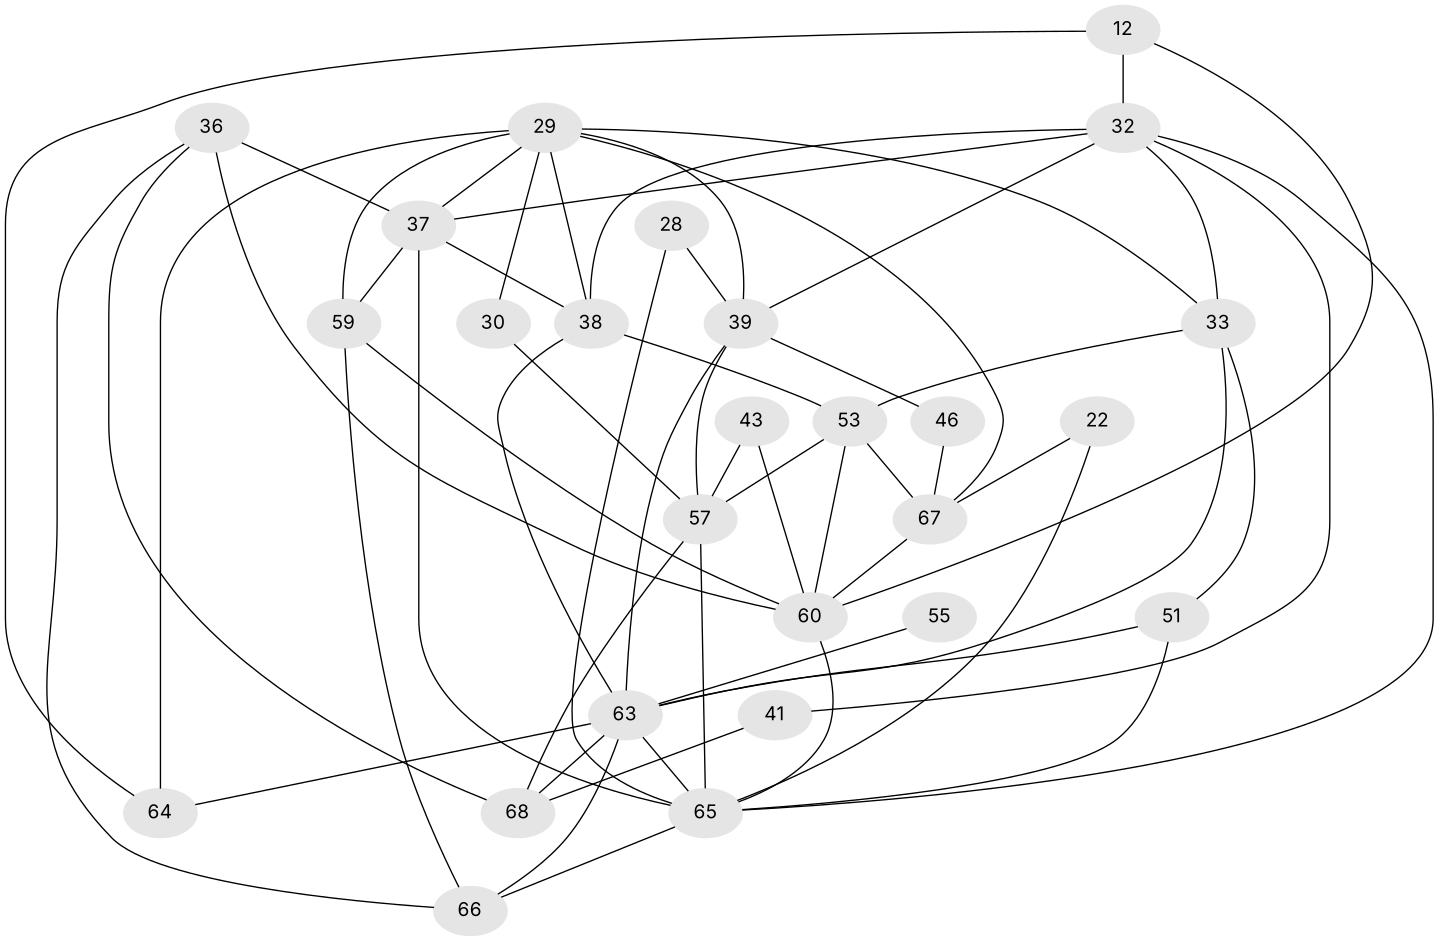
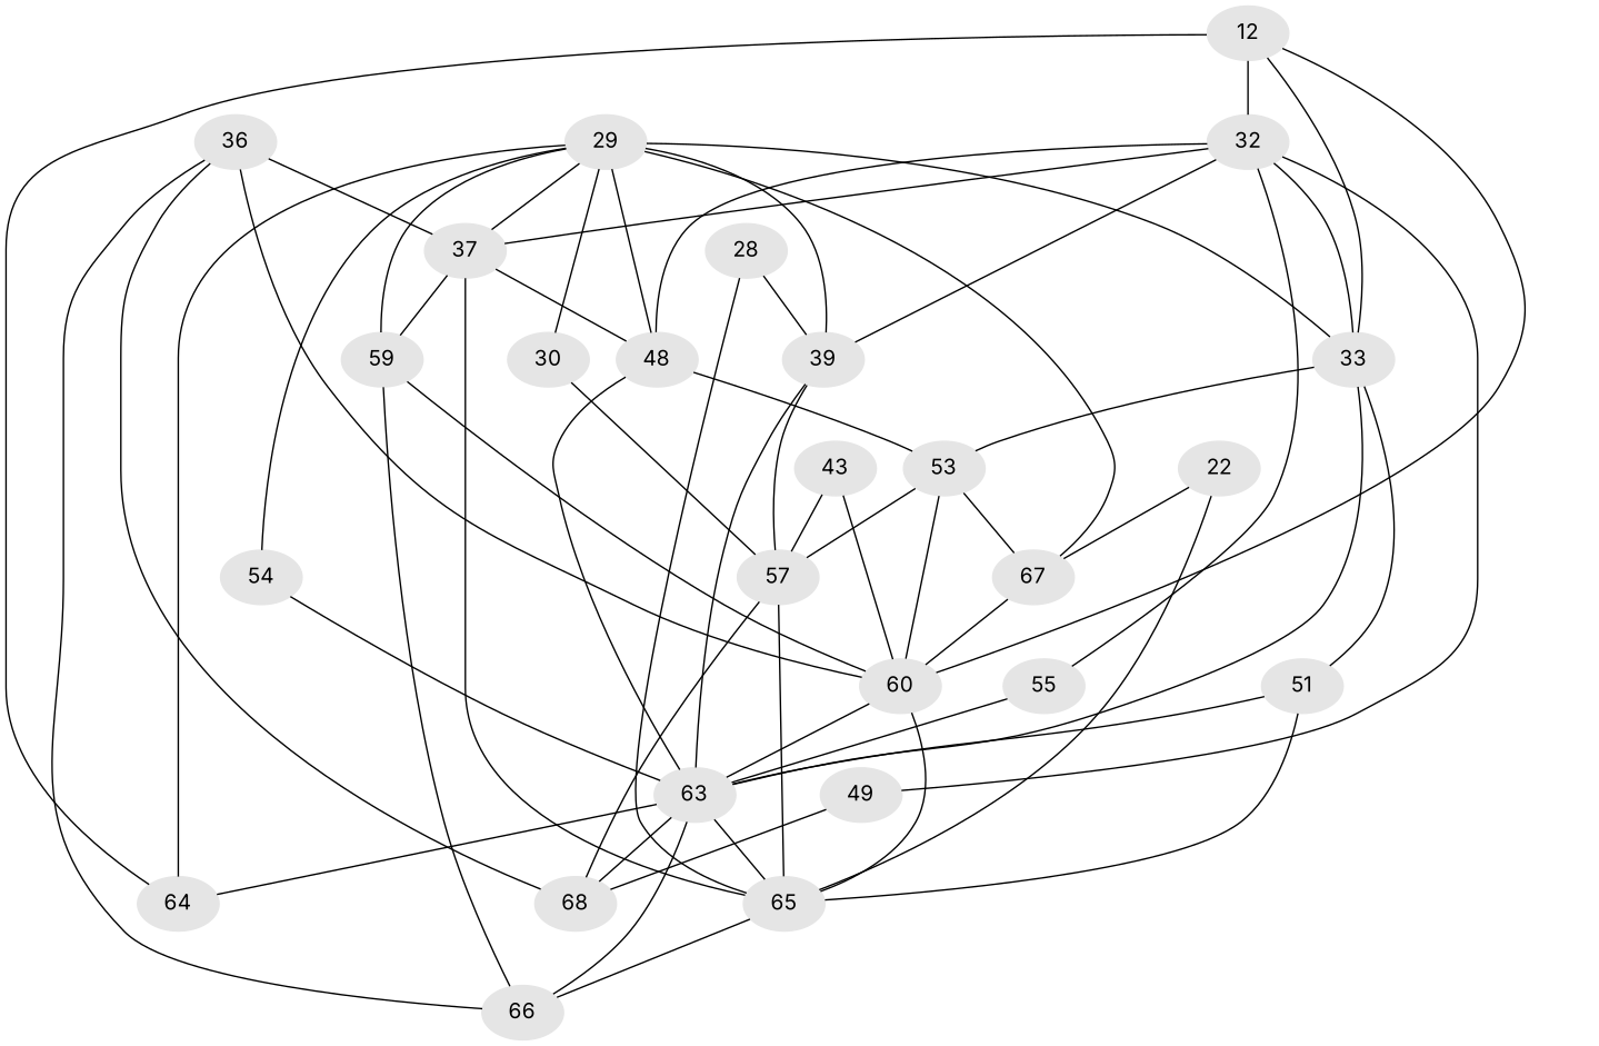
  graph {
    fontname=Inter
    node [color=gray90 fontname=Inter style=filled]
    edge [fontname=Inter]
    32 [super="+8+27"]
    33 [super="+14"]
    39 [super="+9+24"]
    37 [super="+10"]
-   48 [super="+15+47" label=38]
-   41
+   48 [super="+15+47"]
+   41 [label=49]
    55
    12
    60 [super="+23+50+52"]
    64 [super="+18"]
    63 [super="+62"]
    51 [super="+5+16"]
    53 [super="+44"]
    65 [super="+61+49+58"]
    66
    22
    67 [super="+56"]
    57 [super="+31"]
-   46
    28
    29 [super="+4+3+20+25"]
    30
+   54
    59 [super="+35"]
    68
    36
    43 [super="+26+38"]
    32 -- 33
    32 -- 39
    32 -- 37
    32 -- 48
    32 -- 41
-   32 -- 65
+   32 -- 55
    33 -- 63
    33 -- 51
    33 -- 53 [weight=2]
    39 -- 63 [weight=5]
    39 -- 57 [weight=3]
-   39 -- 46
    37 -- 48
    37 -- 65 [weight=3]
    37 -- 59 [weight=2]
    48 -- 63
    48 -- 53
    41 -- 68
    55 -- 63
    12 -- 32
+   12 -- 33
    12 -- 60
    12 -- 64 [weight=2]
+   60 -- 63
    60 -- 65 [weight=3]
    63 -- 64
    63 -- 65
    63 -- 66
    63 -- 68
    51 -- 63
    51 -- 65 [weight=2]
    53 -- 60
    53 -- 67 [weight=2]
    53 -- 57 [weight=2]
    65 -- 66
    22 -- 65
    22 -- 67
    67 -- 60 [weight=2]
    57 -- 65
    57 -- 68
-   46 -- 67
    28 -- 39
    28 -- 65
    29 -- 33 [weight=2]
    29 -- 39 [weight=2]
    29 -- 37 [weight=2]
    29 -- 48 [weight=3]
    29 -- 64 [weight=3]
    29 -- 67 [weight=2]
    29 -- 30
+   29 -- 54
    29 -- 59
    30 -- 57
+   54 -- 63
    59 -- 60
    59 -- 66
    36 -- 37
    36 -- 60 [weight=2]
    36 -- 66
    36 -- 68
    43 -- 60 [weight=3]
    43 -- 57 [weight=2]
  }
